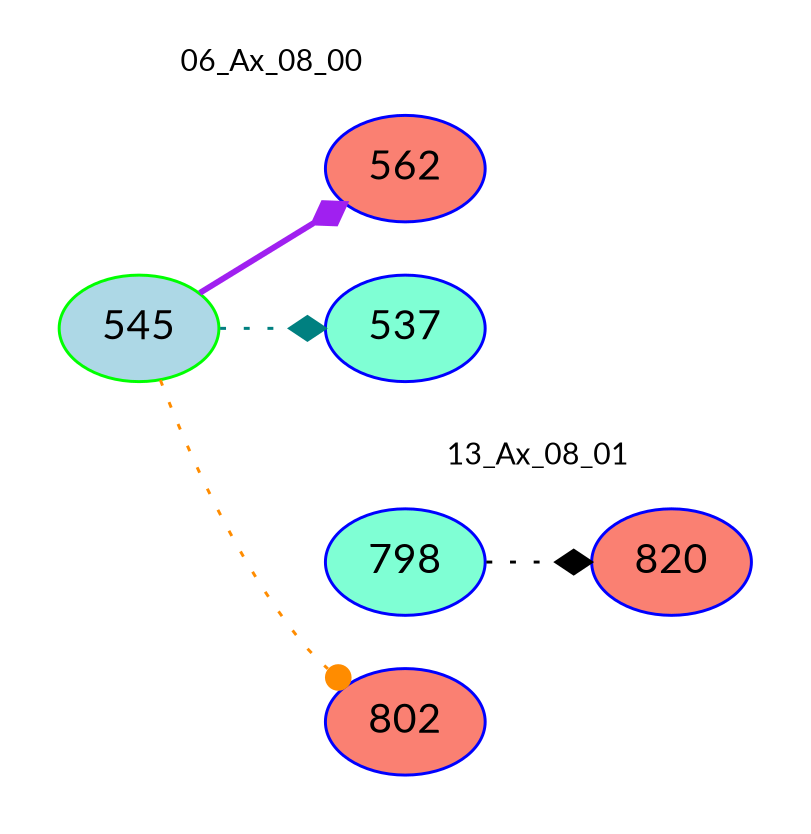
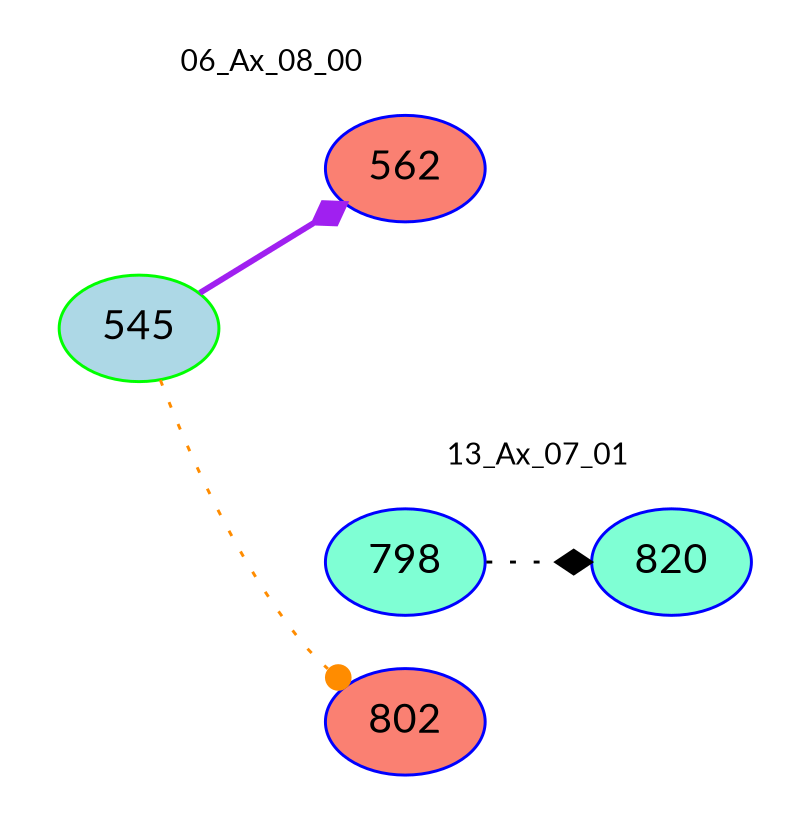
  digraph {
    fontname=Lato
    rankdir=LR
    node [color=blue fillcolor=aquamarine fontname=Lato style=filled]
    edge [arrowhead=diamond fontname=Lato style=dotted]
    n1 [label=798]
    n2 [fillcolor=salmon label=802]
-   n3 [fillcolor=salmon label=820]
+   n3 [label=820]
    n4 [color=green fillcolor=lightblue label=545]
-   n5 [label=537]
    n6 [fillcolor=salmon label=562]
    subgraph cluster_1 {
      color=white
      fontsize=10
-     label="13_Ax_08_01"
+     label="13_Ax_07_01"
      n1
      n2
      n3
    }
    subgraph cluster_2 {
      color=white
      fontsize=10
      label="06_Ax_08_00"
      n4
-     n5
      n6
    }
    n1 -> n3 [color=black]
    n4 -> n2 [arrowhead=dot color=darkorange]
-   n4 -> n5 [color=teal]
    n4 -> n6 [color=purple style=bold]
  }
